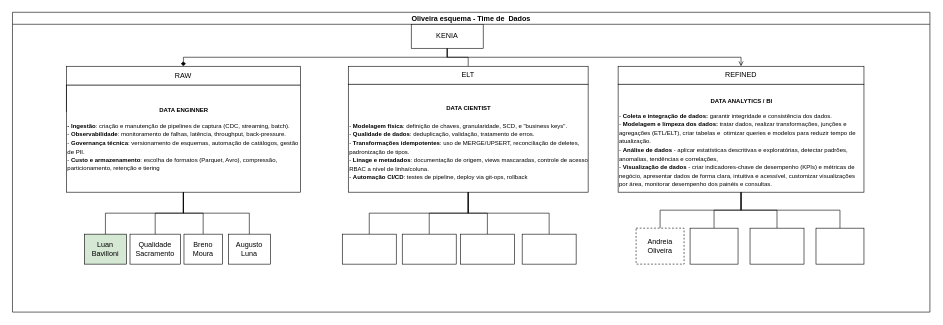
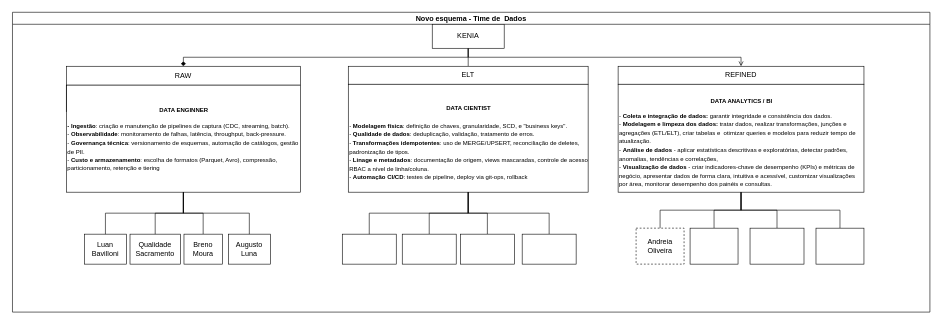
  <mxCell id="0" />
  <mxCell id="1" parent="0" />
- <mxCell id="2" value="Oliveira esquema - Time de  Dados" style="swimlane;startSize=20;horizontal=1;containerType=tree;newEdgeStyle={&quot;edgeStyle&quot;:&quot;elbowEdgeStyle&quot;,&quot;startArrow&quot;:&quot;none&quot;,&quot;endArrow&quot;:&quot;none&quot;};" vertex="1" parent="1"><mxGeometry x="20" y="20" width="1530" height="500" as="geometry" /></mxCell>
+ <mxCell id="2" value="Novo esquema - Time de  Dados" style="swimlane;startSize=20;horizontal=1;containerType=tree;newEdgeStyle={&quot;edgeStyle&quot;:&quot;elbowEdgeStyle&quot;,&quot;startArrow&quot;:&quot;none&quot;,&quot;endArrow&quot;:&quot;none&quot;};" vertex="1" parent="1"><mxGeometry x="20" y="20" width="1530" height="500" as="geometry" /></mxCell>
  <mxCell id="3" value="" style="edgeStyle=elbowEdgeStyle;elbow=vertical;sourcePerimeterSpacing=0;targetPerimeterSpacing=0;startArrow=none;endArrow=diamond;rounded=0;curved=0;" edge="1" parent="2" source="5" target="14"><mxGeometry relative="1" as="geometry" /></mxCell>
  <mxCell id="4" value="" style="edgeStyle=elbowEdgeStyle;elbow=vertical;sourcePerimeterSpacing=0;targetPerimeterSpacing=0;startArrow=none;endArrow=none;rounded=0;curved=0;" edge="1" parent="2" source="5" target="21"><mxGeometry relative="1" as="geometry" /></mxCell>
- <mxCell id="5" value="KENIA" style="whiteSpace=wrap;html=1;align=center;treeFolding=1;treeMoving=1;newEdgeStyle={&quot;edgeStyle&quot;:&quot;elbowEdgeStyle&quot;,&quot;startArrow&quot;:&quot;none&quot;,&quot;endArrow&quot;:&quot;none&quot;};" vertex="1" parent="2"><mxGeometry x="665" y="20" width="120" height="40" as="geometry" /></mxCell>
+ <mxCell id="5" value="KENIA" style="whiteSpace=wrap;html=1;align=center;treeFolding=1;treeMoving=1;newEdgeStyle={&quot;edgeStyle&quot;:&quot;elbowEdgeStyle&quot;,&quot;startArrow&quot;:&quot;none&quot;,&quot;endArrow&quot;:&quot;none&quot;};" vertex="1" parent="2"><mxGeometry x="700" y="20" width="120" height="40" as="geometry" /></mxCell>
  <mxCell id="6" value="" style="edgeStyle=elbowEdgeStyle;elbow=vertical;sourcePerimeterSpacing=0;targetPerimeterSpacing=0;startArrow=none;endArrow=open;rounded=0;curved=0;" edge="1" target="26" source="5" parent="2"><mxGeometry relative="1" as="geometry"><mxPoint x="230" y="210" as="sourcePoint" /></mxGeometry></mxCell>
  <mxCell id="7" value="" style="edgeStyle=elbowEdgeStyle;rounded=0;orthogonalLoop=1;jettySize=auto;html=1;elbow=vertical;startArrow=none;endArrow=none;" edge="1" target="11" source="15" parent="2"><mxGeometry relative="1" as="geometry"><mxPoint x="140" y="360" as="sourcePoint" /></mxGeometry></mxCell>
  <mxCell id="8" value="" style="group" vertex="1" connectable="0" parent="2"><mxGeometry x="120" y="370" width="310" height="50" as="geometry" /></mxCell>
- <mxCell id="9" value="Luan Bavilloni" style="whiteSpace=wrap;html=1;align=center;treeFolding=1;treeMoving=1;newEdgeStyle={&quot;edgeStyle&quot;:&quot;elbowEdgeStyle&quot;,&quot;startArrow&quot;:&quot;none&quot;,&quot;endArrow&quot;:&quot;none&quot;};fillColor=#d5e8d4;" vertex="1" parent="8"><mxGeometry width="70" height="50" as="geometry" /></mxCell>
+ <mxCell id="9" value="Luan Bavilloni" style="whiteSpace=wrap;html=1;align=center;treeFolding=1;treeMoving=1;newEdgeStyle={&quot;edgeStyle&quot;:&quot;elbowEdgeStyle&quot;,&quot;startArrow&quot;:&quot;none&quot;,&quot;endArrow&quot;:&quot;none&quot;};" vertex="1" parent="8"><mxGeometry width="70" height="50" as="geometry" /></mxCell>
  <mxCell id="10" value="Qualidade Sacramento" style="whiteSpace=wrap;html=1;align=center;treeFolding=1;treeMoving=1;newEdgeStyle={&quot;edgeStyle&quot;:&quot;elbowEdgeStyle&quot;,&quot;startArrow&quot;:&quot;none&quot;,&quot;endArrow&quot;:&quot;none&quot;};" vertex="1" parent="8"><mxGeometry x="76" width="84" height="50" as="geometry" /></mxCell>
  <mxCell id="11" value="Breno Moura" style="whiteSpace=wrap;html=1;align=center;treeFolding=1;treeMoving=1;newEdgeStyle={&quot;edgeStyle&quot;:&quot;elbowEdgeStyle&quot;,&quot;startArrow&quot;:&quot;none&quot;,&quot;endArrow&quot;:&quot;none&quot;};" vertex="1" parent="8"><mxGeometry x="166" width="64" height="50" as="geometry" /></mxCell>
  <mxCell id="12" value="Augusto Luna" style="whiteSpace=wrap;html=1;align=center;treeFolding=1;treeMoving=1;newEdgeStyle={&quot;edgeStyle&quot;:&quot;elbowEdgeStyle&quot;,&quot;startArrow&quot;:&quot;none&quot;,&quot;endArrow&quot;:&quot;none&quot;};" vertex="1" parent="8"><mxGeometry x="240" width="70" height="50" as="geometry" /></mxCell>
  <mxCell id="13" value="" style="group" vertex="1" connectable="0" parent="2"><mxGeometry x="90" y="90" width="390" height="210" as="geometry" /></mxCell>
  <mxCell id="14" value="RAW" style="whiteSpace=wrap;html=1;align=center;verticalAlign=middle;treeFolding=1;treeMoving=1;newEdgeStyle={&quot;edgeStyle&quot;:&quot;elbowEdgeStyle&quot;,&quot;startArrow&quot;:&quot;none&quot;,&quot;endArrow&quot;:&quot;none&quot;};" vertex="1" parent="13"><mxGeometry width="390" height="31.5" as="geometry" /></mxCell>
  <mxCell id="15" value="&lt;div style=&quot;text-align: center;&quot;&gt;&lt;strong data-end=&quot;671&quot; data-start=&quot;659&quot;&gt;&lt;font style=&quot;font-size: 10px;&quot;&gt;DATA ENGINNER&lt;/font&gt;&lt;/strong&gt;&lt;/div&gt;&lt;font style=&quot;font-size: 10px;&quot;&gt;&lt;strong style=&quot;&quot; data-end=&quot;671&quot; data-start=&quot;659&quot;&gt;&lt;div&gt;&lt;strong data-end=&quot;671&quot; data-start=&quot;659&quot;&gt;&lt;br&gt;&lt;/strong&gt;&lt;/div&gt;- Ingestão&lt;/strong&gt;: criação e manutenção de pipelines de captura (CDC, streaming, batch).&lt;br&gt; - &lt;strong style=&quot;&quot; data-end=&quot;768&quot; data-start=&quot;749&quot;&gt;Observabilidade&lt;/strong&gt;: monitoramento de falhas, latência, throughput, back-pressure.&lt;br&gt; - &lt;strong style=&quot;&quot; data-end=&quot;860&quot; data-start=&quot;838&quot;&gt;Governança técnica&lt;/strong&gt;: versionamento de esquemas, automação de catálogos, gestão de PII.&lt;br&gt; - &lt;strong style=&quot;&quot; data-end=&quot;959&quot; data-start=&quot;934&quot;&gt;Custo e armazenamento&lt;/strong&gt;: escolha de formatos (Parquet, Avro), compressão, particionamento, retenção e tiering&lt;/font&gt;" style="whiteSpace=wrap;html=1;align=left;treeFolding=1;treeMoving=1;newEdgeStyle={&quot;edgeStyle&quot;:&quot;elbowEdgeStyle&quot;,&quot;startArrow&quot;:&quot;none&quot;,&quot;endArrow&quot;:&quot;none&quot;};" vertex="1" parent="13"><mxGeometry y="31.5" width="390" height="178.5" as="geometry" /></mxCell>
  <mxCell id="16" style="edgeStyle=elbowEdgeStyle;rounded=0;orthogonalLoop=1;jettySize=auto;html=1;startArrow=none;endArrow=none;exitX=0;exitY=0;exitDx=0;exitDy=0;entryX=0;entryY=0.25;entryDx=0;entryDy=0;" edge="1" parent="13" source="15" target="15"><mxGeometry relative="1" as="geometry" /></mxCell>
  <mxCell id="17" value="" style="edgeStyle=elbowEdgeStyle;rounded=0;orthogonalLoop=1;jettySize=auto;html=1;elbow=vertical;startArrow=none;endArrow=none;" edge="1" source="15" target="9" parent="2"><mxGeometry relative="1" as="geometry" /></mxCell>
  <mxCell id="18" value="" style="edgeStyle=elbowEdgeStyle;rounded=0;orthogonalLoop=1;jettySize=auto;html=1;elbow=vertical;startArrow=none;endArrow=none;" edge="1" target="10" source="15" parent="2"><mxGeometry relative="1" as="geometry"><mxPoint x="155" y="505" as="sourcePoint" /></mxGeometry></mxCell>
  <mxCell id="19" value="" style="edgeStyle=elbowEdgeStyle;rounded=0;orthogonalLoop=1;jettySize=auto;html=1;elbow=vertical;startArrow=none;endArrow=none;" edge="1" target="12" source="15" parent="2"><mxGeometry relative="1" as="geometry"><mxPoint x="155" y="505" as="sourcePoint" /></mxGeometry></mxCell>
  <mxCell id="20" value="" style="group" vertex="1" connectable="0" parent="2"><mxGeometry x="560" y="90" width="400" height="210" as="geometry" /></mxCell>
  <mxCell id="21" value="ELT" style="whiteSpace=wrap;html=1;align=center;verticalAlign=middle;treeFolding=1;treeMoving=1;newEdgeStyle={&quot;edgeStyle&quot;:&quot;elbowEdgeStyle&quot;,&quot;startArrow&quot;:&quot;none&quot;,&quot;endArrow&quot;:&quot;none&quot;};" vertex="1" parent="20"><mxGeometry width="400.0" height="30.0" as="geometry" /></mxCell>
  <mxCell id="22" value="&lt;div style=&quot;text-align: center;&quot;&gt;&lt;font style=&quot;font-size: 10px;&quot;&gt;&lt;b&gt;&lt;br&gt;&lt;/b&gt;&lt;/font&gt;&lt;/div&gt;&lt;div style=&quot;text-align: center;&quot;&gt;&lt;font style=&quot;font-size: 10px;&quot;&gt;&lt;b&gt;DATA CIENTIST&lt;/b&gt;&lt;/font&gt;&lt;/div&gt;&lt;div style=&quot;text-align: center;&quot;&gt;&lt;font style=&quot;font-size: 10px;&quot;&gt;&lt;b&gt;&lt;br&gt;&lt;/b&gt;&lt;/font&gt;&lt;/div&gt;&lt;font style=&quot;font-size: 10px;&quot;&gt;- &lt;strong style=&quot;&quot; data-end=&quot;1156&quot; data-start=&quot;1136&quot;&gt;Modelagem física&lt;/strong&gt;: definição de chaves, granularidade, SCD, e &quot;business keys&quot;.&lt;br&gt; - &lt;strong style=&quot;&quot; data-end=&quot;1246&quot; data-start=&quot;1224&quot;&gt;Qualidade de dados&lt;/strong&gt;: deduplicação, validação, tratamento de erros.&lt;br&gt; - &lt;strong style=&quot;&quot; data-end=&quot;1383&quot; data-start=&quot;1352&quot;&gt;Transformações idempotentes&lt;/strong&gt;: uso de MERGE/UPSERT, reconciliação de deletes, padronização de tipos.&lt;br&gt; - &lt;strong style=&quot;&quot; data-end=&quot;1483&quot; data-start=&quot;1461&quot;&gt;Linage e metadados&lt;/strong&gt;: documentação de origem, views mascaradas, controle de acesso RBAC a nível de linha/coluna.&lt;br&gt; - &lt;strong style=&quot;&quot; data-end=&quot;1601&quot; data-start=&quot;1582&quot;&gt;Automação CI/CD&lt;/strong&gt;: testes de pipeline, deploy via git-ops, rollback&lt;/font&gt;" style="whiteSpace=wrap;html=1;align=left;treeFolding=1;treeMoving=1;newEdgeStyle={&quot;edgeStyle&quot;:&quot;elbowEdgeStyle&quot;,&quot;startArrow&quot;:&quot;none&quot;,&quot;endArrow&quot;:&quot;none&quot;};" vertex="1" parent="20"><mxGeometry y="30.0" width="400.0" height="180.0" as="geometry" /></mxCell>
  <mxCell id="23" style="edgeStyle=elbowEdgeStyle;rounded=0;orthogonalLoop=1;jettySize=auto;html=1;startArrow=none;endArrow=none;exitX=0.5;exitY=0;exitDx=0;exitDy=0;" edge="1" parent="20" source="21" target="21"><mxGeometry relative="1" as="geometry" /></mxCell>
  <mxCell id="24" value="" style="group" vertex="1" connectable="0" parent="2"><mxGeometry x="1000" y="110" width="420" height="220" as="geometry" /></mxCell>
  <mxCell id="25" value="" style="group" vertex="1" connectable="0" parent="24"><mxGeometry x="30" y="-20" width="390" height="210" as="geometry" /></mxCell>
  <mxCell id="26" value="REFINED" style="whiteSpace=wrap;html=1;align=center;verticalAlign=middle;treeFolding=1;treeMoving=1;newEdgeStyle={&quot;edgeStyle&quot;:&quot;elbowEdgeStyle&quot;,&quot;startArrow&quot;:&quot;none&quot;,&quot;endArrow&quot;:&quot;none&quot;};" vertex="1" parent="25"><mxGeometry x="-20" width="410" height="30" as="geometry" /></mxCell>
  <mxCell id="27" value="&lt;div&gt;&lt;font style=&quot;font-size: 10px;&quot;&gt;&lt;br&gt;&lt;/font&gt;&lt;/div&gt;&lt;font style=&quot;font-size: 10px;&quot;&gt;&lt;div style=&quot;&quot;&gt;&lt;font style=&quot;font-size: 10px;&quot;&gt;&lt;div style=&quot;font-size: 12px; text-align: center;&quot;&gt;&lt;font style=&quot;font-size: 10px;&quot;&gt;&lt;b&gt;DATA ANALYTICS / BI&lt;/b&gt;&lt;/font&gt;&lt;/div&gt;&lt;div&gt;&lt;font style=&quot;font-size: 10px;&quot;&gt;&lt;br&gt;&lt;/font&gt;&lt;/div&gt;&lt;/font&gt;&lt;/div&gt;&lt;div style=&quot;&quot;&gt;&lt;font style=&quot;font-size: 10px;&quot;&gt;-&amp;nbsp;&lt;b&gt;Coleta e integração de dados:&lt;/b&gt;&amp;nbsp;garantir integridade e consistência dos dados.&lt;/font&gt;&lt;/div&gt;- &lt;b&gt;Modelagem e limpeza dos dados:&lt;/b&gt; tratar dados, realizar transformações, junções e agregações (ETL/ELT), criar tabelas e&amp;nbsp; otimizar queries e modelos para reduzir tempo de atualização.&lt;br&gt; - &lt;b&gt;Análise de dados&lt;/b&gt; - aplicar estatísticas descritivas e exploratórias, detectar padrões, anomalias, tendências e correlações,&lt;br&gt; -&lt;b&gt; &lt;/b&gt;&lt;span style=&quot;&quot; data-end=&quot;1976&quot; data-start=&quot;1954&quot;&gt;&lt;b&gt;Visualização de dados&lt;/b&gt; - criar indicadores-chave de desempenho (KPIs) e métricas de negócio, apresentar dados de forma clara, intuitiva e acessível, customizar visualizações por área, monitorar desempenho dos painéis e consultas.&lt;/span&gt;&lt;/font&gt;" style="whiteSpace=wrap;html=1;align=left;treeFolding=1;treeMoving=1;newEdgeStyle={&quot;edgeStyle&quot;:&quot;elbowEdgeStyle&quot;,&quot;startArrow&quot;:&quot;none&quot;,&quot;endArrow&quot;:&quot;none&quot;};" vertex="1" parent="25"><mxGeometry x="-20" y="30" width="410" height="180" as="geometry" /></mxCell>
  <mxCell id="28" style="edgeStyle=elbowEdgeStyle;rounded=0;orthogonalLoop=1;jettySize=auto;html=1;startArrow=none;endArrow=none;exitX=0.25;exitY=0;exitDx=0;exitDy=0;" edge="1" parent="25" source="26" target="26"><mxGeometry relative="1" as="geometry" /></mxCell>
  <mxCell id="29" value="" style="whiteSpace=wrap;html=1;align=left;" vertex="1" parent="2"><mxGeometry x="550" y="370" width="90" height="50" as="geometry" /></mxCell>
  <mxCell id="30" value="" style="edgeStyle=elbowEdgeStyle;rounded=0;orthogonalLoop=1;jettySize=auto;html=1;elbow=vertical;startArrow=none;endArrow=none;" edge="1" parent="2" source="22" target="29"><mxGeometry relative="1" as="geometry" /></mxCell>
  <mxCell id="31" value="" style="edgeStyle=elbowEdgeStyle;rounded=0;orthogonalLoop=1;jettySize=auto;html=1;elbow=vertical;startArrow=none;endArrow=none;" edge="1" target="32" source="22" parent="2"><mxGeometry relative="1" as="geometry"><mxPoint x="840" y="410" as="sourcePoint" /></mxGeometry></mxCell>
  <mxCell id="32" value="" style="whiteSpace=wrap;html=1;align=left;" vertex="1" parent="2"><mxGeometry x="650" y="370" width="90" height="50" as="geometry" /></mxCell>
  <mxCell id="33" value="" style="edgeStyle=elbowEdgeStyle;rounded=0;orthogonalLoop=1;jettySize=auto;html=1;elbow=vertical;startArrow=none;endArrow=none;" edge="1" target="34" source="22" parent="2"><mxGeometry relative="1" as="geometry"><mxPoint x="840" y="410" as="sourcePoint" /></mxGeometry></mxCell>
  <mxCell id="34" value="" style="whiteSpace=wrap;html=1;align=left;" vertex="1" parent="2"><mxGeometry x="747" y="370" width="90" height="50" as="geometry" /></mxCell>
  <mxCell id="35" value="" style="edgeStyle=elbowEdgeStyle;rounded=0;orthogonalLoop=1;jettySize=auto;html=1;elbow=vertical;startArrow=none;endArrow=none;" edge="1" target="36" source="22" parent="2"><mxGeometry relative="1" as="geometry"><mxPoint x="840" y="410" as="sourcePoint" /></mxGeometry></mxCell>
  <mxCell id="36" value="" style="whiteSpace=wrap;html=1;align=left;" vertex="1" parent="2"><mxGeometry x="850" y="370" width="90" height="50" as="geometry" /></mxCell>
  <mxCell id="37" value="Andreia Oliveira" style="whiteSpace=wrap;html=1;align=center;dashed=1;" vertex="1" parent="2"><mxGeometry x="1040" y="360" width="80" height="60" as="geometry" /></mxCell>
  <mxCell id="38" value="" style="edgeStyle=elbowEdgeStyle;rounded=0;orthogonalLoop=1;jettySize=auto;html=1;elbow=vertical;startArrow=none;endArrow=none;" edge="1" parent="2" source="27" target="37"><mxGeometry relative="1" as="geometry" /></mxCell>
  <mxCell id="39" value="" style="edgeStyle=elbowEdgeStyle;rounded=0;orthogonalLoop=1;jettySize=auto;html=1;elbow=vertical;startArrow=none;endArrow=none;" edge="1" target="40" source="27" parent="2"><mxGeometry relative="1" as="geometry"><mxPoint x="1295" y="410" as="sourcePoint" /></mxGeometry></mxCell>
  <mxCell id="40" value="" style="whiteSpace=wrap;html=1;align=left;" vertex="1" parent="2"><mxGeometry x="1130" y="360" width="80" height="60" as="geometry" /></mxCell>
  <mxCell id="41" value="" style="edgeStyle=elbowEdgeStyle;rounded=0;orthogonalLoop=1;jettySize=auto;html=1;elbow=vertical;startArrow=none;endArrow=none;" edge="1" target="42" source="27" parent="2"><mxGeometry relative="1" as="geometry"><mxPoint x="1295" y="410" as="sourcePoint" /></mxGeometry></mxCell>
  <mxCell id="42" value="" style="whiteSpace=wrap;html=1;align=left;" vertex="1" parent="2"><mxGeometry x="1230" y="360" width="90" height="60" as="geometry" /></mxCell>
  <mxCell id="43" value="" style="edgeStyle=elbowEdgeStyle;rounded=0;orthogonalLoop=1;jettySize=auto;html=1;elbow=vertical;startArrow=none;endArrow=none;" edge="1" target="44" source="27" parent="2"><mxGeometry relative="1" as="geometry"><mxPoint x="1295" y="410" as="sourcePoint" /></mxGeometry></mxCell>
  <mxCell id="44" value="" style="whiteSpace=wrap;html=1;align=left;" vertex="1" parent="2"><mxGeometry x="1340" y="360" width="80" height="60" as="geometry" /></mxCell>
